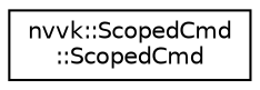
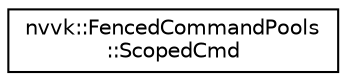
  digraph {
    rankdir=LR
-   n1 [color=black fillcolor=white fontname=Helvetica fontsize=10 height=0.2 label="nvvk::ScopedCmd\l::ScopedCmd" shape=record style=filled width=0.4]
+   n1 [color=black fillcolor=white fontname=Helvetica fontsize=10 height=0.2 label="nvvk::FencedCommandPools\l::ScopedCmd" shape=record style=filled width=0.4]
  }
